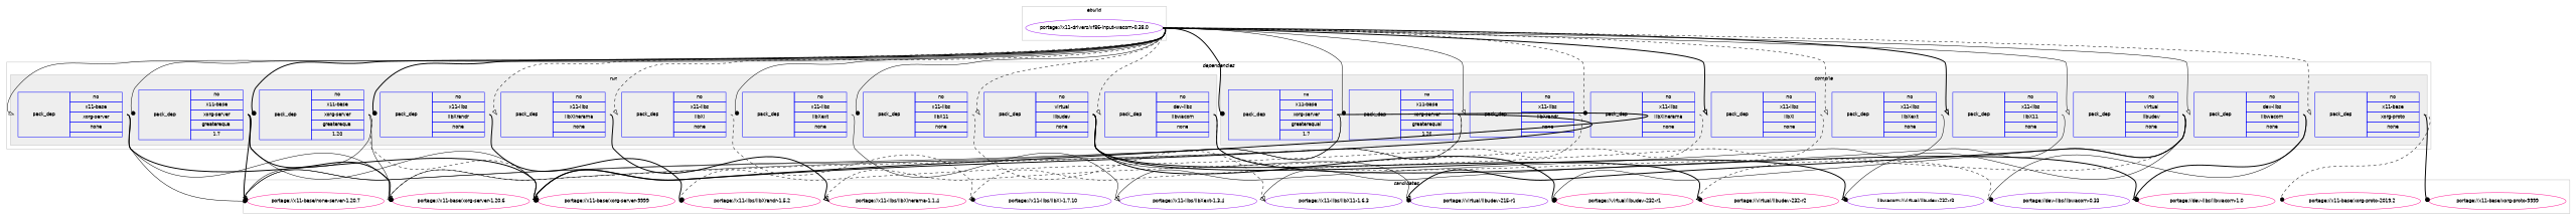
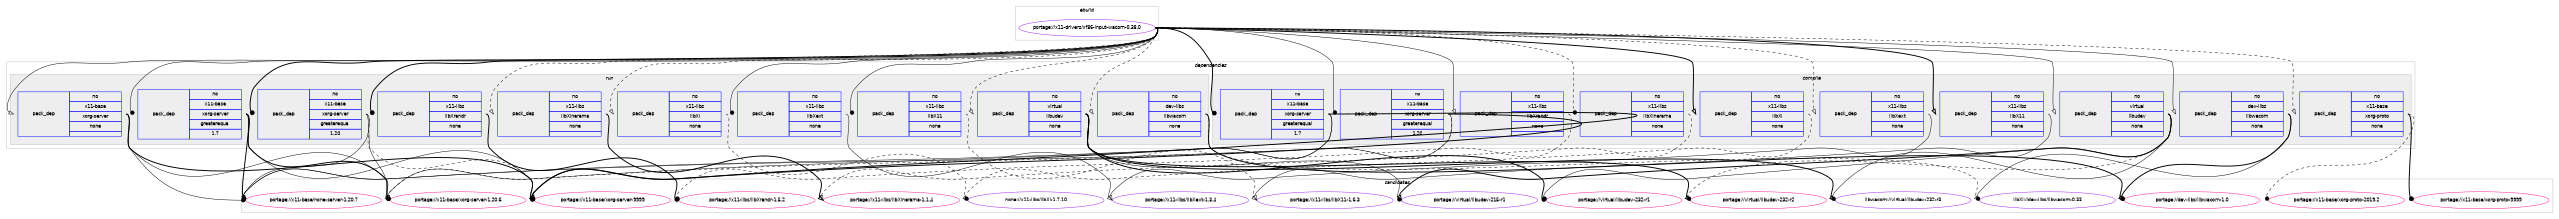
  digraph {
    compound=true
    concentrate=true
    fontname=Helvetica
    fontsize=10
    newrank=true
    rankdir=TB
    ranksep=1.5
    node [color=blue fontname=Helvetica fontsize=10 shape=none]
    edge [arrowhead=onormal headport=w style=solid tailport=e weight=100]
    n1 [color=purple label="portage://x11-drivers/xf86-input-wacom-0.38.0" width=4 shape=""]
    n2 [label=<<TABLE BORDER="0" CELLBORDER="1" CELLSPACING="0" CELLPADDING="4" WIDTH="220"><TR><TD ROWSPAN="6" CELLPADDING="30">pack_dep</TD></TR><TR><TD WIDTH="110">no</TD></TR><TR><TD>dev-libs</TD></TR><TR><TD>libwacom</TD></TR><TR><TD>none</TD></TR><TR><TD></TD></TR></TABLE>>]
    n3 [label=<<TABLE BORDER="0" CELLBORDER="1" CELLSPACING="0" CELLPADDING="4" WIDTH="220"><TR><TD ROWSPAN="6" CELLPADDING="30">pack_dep</TD></TR><TR><TD WIDTH="110">no</TD></TR><TR><TD>virtual</TD></TR><TR><TD>libudev</TD></TR><TR><TD>none</TD></TR><TR><TD></TD></TR></TABLE>>]
    n4 [label=<<TABLE BORDER="0" CELLBORDER="1" CELLSPACING="0" CELLPADDING="4" WIDTH="220"><TR><TD ROWSPAN="6" CELLPADDING="30">pack_dep</TD></TR><TR><TD WIDTH="110">no</TD></TR><TR><TD>x11-base</TD></TR><TR><TD>xorg-proto</TD></TR><TR><TD>none</TD></TR><TR><TD></TD></TR></TABLE>>]
    n5 [label=<<TABLE BORDER="0" CELLBORDER="1" CELLSPACING="0" CELLPADDING="4" WIDTH="220"><TR><TD ROWSPAN="6" CELLPADDING="30">pack_dep</TD></TR><TR><TD WIDTH="110">no</TD></TR><TR><TD>x11-base</TD></TR><TR><TD>xorg-server</TD></TR><TR><TD>greaterequal</TD></TR><TR><TD>1.20</TD></TR></TABLE>>]
    n6 [label=<<TABLE BORDER="0" CELLBORDER="1" CELLSPACING="0" CELLPADDING="4" WIDTH="220"><TR><TD ROWSPAN="6" CELLPADDING="30">pack_dep</TD></TR><TR><TD WIDTH="110">no</TD></TR><TR><TD>x11-base</TD></TR><TR><TD>xorg-server</TD></TR><TR><TD>greaterequal</TD></TR><TR><TD>1.7</TD></TR></TABLE>>]
    n7 [label=<<TABLE BORDER="0" CELLBORDER="1" CELLSPACING="0" CELLPADDING="4" WIDTH="220"><TR><TD ROWSPAN="6" CELLPADDING="30">pack_dep</TD></TR><TR><TD WIDTH="110">no</TD></TR><TR><TD>x11-libs</TD></TR><TR><TD>libX11</TD></TR><TR><TD>none</TD></TR><TR><TD></TD></TR></TABLE>>]
    n8 [label=<<TABLE BORDER="0" CELLBORDER="1" CELLSPACING="0" CELLPADDING="4" WIDTH="220"><TR><TD ROWSPAN="6" CELLPADDING="30">pack_dep</TD></TR><TR><TD WIDTH="110">no</TD></TR><TR><TD>x11-libs</TD></TR><TR><TD>libXext</TD></TR><TR><TD>none</TD></TR><TR><TD></TD></TR></TABLE>>]
    n9 [label=<<TABLE BORDER="0" CELLBORDER="1" CELLSPACING="0" CELLPADDING="4" WIDTH="220"><TR><TD ROWSPAN="6" CELLPADDING="30">pack_dep</TD></TR><TR><TD WIDTH="110">no</TD></TR><TR><TD>x11-libs</TD></TR><TR><TD>libXi</TD></TR><TR><TD>none</TD></TR><TR><TD></TD></TR></TABLE>>]
    n10 [label=<<TABLE BORDER="0" CELLBORDER="1" CELLSPACING="0" CELLPADDING="4" WIDTH="220"><TR><TD ROWSPAN="6" CELLPADDING="30">pack_dep</TD></TR><TR><TD WIDTH="110">no</TD></TR><TR><TD>x11-libs</TD></TR><TR><TD>libXinerama</TD></TR><TR><TD>none</TD></TR><TR><TD></TD></TR></TABLE>>]
    n11 [label=<<TABLE BORDER="0" CELLBORDER="1" CELLSPACING="0" CELLPADDING="4" WIDTH="220"><TR><TD ROWSPAN="6" CELLPADDING="30">pack_dep</TD></TR><TR><TD WIDTH="110">no</TD></TR><TR><TD>x11-libs</TD></TR><TR><TD>libXrandr</TD></TR><TR><TD>none</TD></TR><TR><TD></TD></TR></TABLE>>]
    n12 [label=<<TABLE BORDER="0" CELLBORDER="1" CELLSPACING="0" CELLPADDING="4" WIDTH="220"><TR><TD ROWSPAN="6" CELLPADDING="30">pack_dep</TD></TR><TR><TD WIDTH="110">no</TD></TR><TR><TD>dev-libs</TD></TR><TR><TD>libwacom</TD></TR><TR><TD>none</TD></TR><TR><TD></TD></TR></TABLE>>]
    n13 [label=<<TABLE BORDER="0" CELLBORDER="1" CELLSPACING="0" CELLPADDING="4" WIDTH="220"><TR><TD ROWSPAN="6" CELLPADDING="30">pack_dep</TD></TR><TR><TD WIDTH="110">no</TD></TR><TR><TD>virtual</TD></TR><TR><TD>libudev</TD></TR><TR><TD>none</TD></TR><TR><TD></TD></TR></TABLE>>]
    n14 [label=<<TABLE BORDER="0" CELLBORDER="1" CELLSPACING="0" CELLPADDING="4" WIDTH="220"><TR><TD ROWSPAN="6" CELLPADDING="30">pack_dep</TD></TR><TR><TD WIDTH="110">no</TD></TR><TR><TD>x11-base</TD></TR><TR><TD>xorg-server</TD></TR><TR><TD>greaterequal</TD></TR><TR><TD>1.20</TD></TR></TABLE>>]
    n15 [label=<<TABLE BORDER="0" CELLBORDER="1" CELLSPACING="0" CELLPADDING="4" WIDTH="220"><TR><TD ROWSPAN="6" CELLPADDING="30">pack_dep</TD></TR><TR><TD WIDTH="110">no</TD></TR><TR><TD>x11-base</TD></TR><TR><TD>xorg-server</TD></TR><TR><TD>greaterequal</TD></TR><TR><TD>1.7</TD></TR></TABLE>>]
    n16 [label=<<TABLE BORDER="0" CELLBORDER="1" CELLSPACING="0" CELLPADDING="4" WIDTH="220"><TR><TD ROWSPAN="6" CELLPADDING="30">pack_dep</TD></TR><TR><TD WIDTH="110">no</TD></TR><TR><TD>x11-base</TD></TR><TR><TD>xorg-server</TD></TR><TR><TD>none</TD></TR><TR><TD></TD></TR></TABLE>>]
    n17 [label=<<TABLE BORDER="0" CELLBORDER="1" CELLSPACING="0" CELLPADDING="4" WIDTH="220"><TR><TD ROWSPAN="6" CELLPADDING="30">pack_dep</TD></TR><TR><TD WIDTH="110">no</TD></TR><TR><TD>x11-libs</TD></TR><TR><TD>libX11</TD></TR><TR><TD>none</TD></TR><TR><TD></TD></TR></TABLE>>]
    n18 [label=<<TABLE BORDER="0" CELLBORDER="1" CELLSPACING="0" CELLPADDING="4" WIDTH="220"><TR><TD ROWSPAN="6" CELLPADDING="30">pack_dep</TD></TR><TR><TD WIDTH="110">no</TD></TR><TR><TD>x11-libs</TD></TR><TR><TD>libXext</TD></TR><TR><TD>none</TD></TR><TR><TD></TD></TR></TABLE>>]
    n19 [label=<<TABLE BORDER="0" CELLBORDER="1" CELLSPACING="0" CELLPADDING="4" WIDTH="220"><TR><TD ROWSPAN="6" CELLPADDING="30">pack_dep</TD></TR><TR><TD WIDTH="110">no</TD></TR><TR><TD>x11-libs</TD></TR><TR><TD>libXi</TD></TR><TR><TD>none</TD></TR><TR><TD></TD></TR></TABLE>>]
    n20 [label=<<TABLE BORDER="0" CELLBORDER="1" CELLSPACING="0" CELLPADDING="4" WIDTH="220"><TR><TD ROWSPAN="6" CELLPADDING="30">pack_dep</TD></TR><TR><TD WIDTH="110">no</TD></TR><TR><TD>x11-libs</TD></TR><TR><TD>libXinerama</TD></TR><TR><TD>none</TD></TR><TR><TD></TD></TR></TABLE>>]
    n21 [label=<<TABLE BORDER="0" CELLBORDER="1" CELLSPACING="0" CELLPADDING="4" WIDTH="220"><TR><TD ROWSPAN="6" CELLPADDING="30">pack_dep</TD></TR><TR><TD WIDTH="110">no</TD></TR><TR><TD>x11-libs</TD></TR><TR><TD>libXrandr</TD></TR><TR><TD>none</TD></TR><TR><TD></TD></TR></TABLE>>]
    n22 [color=deeppink label="portage://dev-libs/libwacom-1.0" width=4 shape=""]
-   n23 [color=purple label="portage://dev-libs/libwacom-0.33" width=4 shape=""]
+   n23 [color=purple label="libXi://dev-libs/libwacom-0.33" width=4 shape=""]
    n24 [color=purple label="libwacom://virtual/libudev-232-r3" width=4 shape=""]
    n25 [color=deeppink label="portage://virtual/libudev-232-r2" width=4 shape=""]
    n26 [color=deeppink label="portage://virtual/libudev-232-r1" width=4 shape=""]
    n27 [color=purple label="portage://virtual/libudev-215-r1" width=4 shape=""]
    n28 [color=deeppink label="portage://x11-base/xorg-proto-9999" width=4 shape=""]
    n29 [color=deeppink label="portage://x11-base/xorg-proto-2019.2" width=4 shape=""]
    n30 [color=deeppink label="portage://x11-base/xorg-server-9999" width=4 shape=""]
    n31 [color=deeppink label="portage://x11-base/none-server-1.20.7" width=4 shape=""]
    n32 [color=deeppink label="portage://x11-base/xorg-server-1.20.6" width=4 shape=""]
    n33 [color=purple label="portage://x11-libs/libX11-1.6.3" width=4 shape=""]
    n34 [color=purple label="portage://x11-libs/libXext-1.3.4" width=4 shape=""]
-   n35 [color=purple label="portage://x11-libs/libXi-1.7.10" width=4 shape=""]
+   n35 [color=purple label="none://x11-libs/libXi-1.7.10" width=4 shape=""]
    n36 [color=deeppink label="portage://x11-libs/libXinerama-1.1.4" width=4 shape=""]
    n37 [color=deeppink label="portage://x11-libs/libXrandr-1.5.2" width=4 shape=""]
    subgraph cluster_1 {
      color=gray
      label=<<i>ebuild</i>>
      rank=same
      n1
    }
    subgraph cluster_2 {
      color=gray
      label=<<i>dependencies</i>>
      subgraph cluster_3 {
        color=gray
        fillcolor="#eeeeee"
        label=<<i>compile</i>>
        style=filled
        subgraph sub_4 {
          color=gray
          fillcolor="#eeeeee"
          label=<<i>compile</i>>
          style=filled
          n2
        }
        subgraph sub_5 {
          color=gray
          fillcolor="#eeeeee"
          label=<<i>compile</i>>
          style=filled
          n3
        }
        subgraph sub_6 {
          color=gray
          fillcolor="#eeeeee"
          label=<<i>compile</i>>
          style=filled
          n4
        }
        subgraph sub_7 {
          color=gray
          fillcolor="#eeeeee"
          label=<<i>compile</i>>
          style=filled
          n5
        }
        subgraph sub_8 {
          color=gray
          fillcolor="#eeeeee"
          label=<<i>compile</i>>
          style=filled
          n6
        }
        subgraph sub_9 {
          color=gray
          fillcolor="#eeeeee"
          label=<<i>compile</i>>
          style=filled
          n7
        }
        subgraph sub_10 {
          color=gray
          fillcolor="#eeeeee"
          label=<<i>compile</i>>
          style=filled
          n8
        }
        subgraph sub_11 {
          color=gray
          fillcolor="#eeeeee"
          label=<<i>compile</i>>
          style=filled
          n9
        }
        subgraph sub_12 {
          color=gray
          fillcolor="#eeeeee"
          label=<<i>compile</i>>
          style=filled
          n10
        }
        subgraph sub_13 {
          color=gray
          fillcolor="#eeeeee"
          label=<<i>compile</i>>
          style=filled
          n11
        }
      }
      subgraph cluster_14 {
        color=gray
        fillcolor="#eeeeee"
        label=<<i>compile and run</i>>
        style=filled
      }
      subgraph cluster_15 {
        color=gray
        fillcolor="#eeeeee"
        label=<<i>run</i>>
        style=filled
        subgraph sub_16 {
          color=gray
          fillcolor="#eeeeee"
          label=<<i>run</i>>
          style=filled
          n12
        }
        subgraph sub_17 {
          color=gray
          fillcolor="#eeeeee"
          label=<<i>run</i>>
          style=filled
          n13
        }
        subgraph sub_18 {
          color=gray
          fillcolor="#eeeeee"
          label=<<i>run</i>>
          style=filled
          n14
        }
        subgraph sub_19 {
          color=gray
          fillcolor="#eeeeee"
          label=<<i>run</i>>
          style=filled
          n15
        }
        subgraph sub_20 {
          color=gray
          fillcolor="#eeeeee"
          label=<<i>run</i>>
          style=filled
          n16
        }
        subgraph sub_21 {
          color=gray
          fillcolor="#eeeeee"
          label=<<i>run</i>>
          style=filled
          n17
        }
        subgraph sub_22 {
          color=gray
          fillcolor="#eeeeee"
          label=<<i>run</i>>
          style=filled
          n18
        }
        subgraph sub_23 {
          color=gray
          fillcolor="#eeeeee"
          label=<<i>run</i>>
          style=filled
          n19
        }
        subgraph sub_24 {
          color=gray
          fillcolor="#eeeeee"
          label=<<i>run</i>>
          style=filled
          n20
        }
        subgraph sub_25 {
          color=gray
          fillcolor="#eeeeee"
          label=<<i>run</i>>
          style=filled
          n21
        }
      }
    }
    subgraph cluster_26 {
      color=gray
      label=<<i>candidates</i>>
      rank=same
      subgraph sub_27 {
        color=black
        label=<<i>candidates</i>>
        nodesep=1
        rank=same
        n22
        n23
      }
      subgraph sub_28 {
        color=black
        label=<<i>candidates</i>>
        nodesep=1
        rank=same
        n24
        n25
        n26
        n27
      }
      subgraph sub_29 {
        color=black
        label=<<i>candidates</i>>
        nodesep=1
        rank=same
        n28
        n29
      }
      subgraph sub_30 {
        color=black
        label=<<i>candidates</i>>
        nodesep=1
        rank=same
        n30
        n31
        n32
      }
      subgraph sub_31 {
        color=black
        label=<<i>candidates</i>>
        nodesep=1
        rank=same
        n30
        n31
        n32
      }
      subgraph sub_32 {
        color=black
        label=<<i>candidates</i>>
        nodesep=1
        rank=same
        n33
      }
      subgraph sub_33 {
        color=black
        label=<<i>candidates</i>>
        nodesep=1
        rank=same
        n34
      }
      subgraph sub_34 {
        color=black
        label=<<i>candidates</i>>
        nodesep=1
        rank=same
        n35
      }
      subgraph sub_35 {
        color=black
        label=<<i>candidates</i>>
        nodesep=1
        rank=same
        n36
      }
      subgraph sub_36 {
        color=black
        label=<<i>candidates</i>>
        nodesep=1
        rank=same
        n36
      }
      subgraph sub_37 {
        color=black
        label=<<i>candidates</i>>
        nodesep=1
        rank=same
        n37
      }
      subgraph sub_38 {
        color=black
        label=<<i>candidates</i>>
        nodesep=1
        rank=same
        n22
        n23
      }
      subgraph sub_39 {
        color=black
        label=<<i>candidates</i>>
        nodesep=1
        rank=same
        n24
        n25
        n26
        n27
      }
      subgraph sub_40 {
        color=black
        label=<<i>candidates</i>>
        nodesep=1
        rank=same
        n30
        n31
        n32
      }
      subgraph sub_41 {
        color=black
        label=<<i>candidates</i>>
        nodesep=1
        rank=same
        n30
        n31
        n32
      }
      subgraph sub_42 {
        color=black
        label=<<i>candidates</i>>
        nodesep=1
        rank=same
        n35
      }
      subgraph sub_43 {
        color=black
        label=<<i>candidates</i>>
        nodesep=1
        rank=same
        n30
        n31
        n32
      }
      subgraph sub_44 {
        color=black
        label=<<i>candidates</i>>
        nodesep=1
        rank=same
        n33
      }
      subgraph sub_45 {
        color=black
        label=<<i>candidates</i>>
        nodesep=1
        rank=same
        n34
      }
      subgraph sub_46 {
        color=black
        label=<<i>candidates</i>>
        nodesep=1
        rank=same
        n37
      }
    }
    n1 -> n2 [weight=20]
    n1 -> n3 [weight=20]
    n1 -> n4 [style=dashed weight=20]
    n1 -> n5 [arrowhead=dot weight=20]
    n1 -> n6 [arrowhead=dot style=bold weight=20]
    n1 -> n7 [style=bold weight=20]
    n1 -> n8 [style=dashed weight=20]
    n1 -> n9 [style=bold weight=20]
    n1 -> n10 [arrowhead=dot style=dashed weight=20]
    n1 -> n11 [weight=20]
    n1 -> n12 [style=dashed weight=20]
    n1 -> n13 [style=dashed weight=20]
    n1 -> n14 [arrowhead=dot style=bold weight=20]
    n1 -> n15 [arrowhead=dot weight=20]
    n1 -> n16 [weight=20]
    n1 -> n17 [arrowhead=dot weight=20]
    n1 -> n18 [arrowhead=dot weight=20]
    n1 -> n19 [style=dashed weight=20]
    n1 -> n20 [style=dashed weight=20]
    n1 -> n21 [arrowhead=dot style=bold weight=20]
    n2 -> n22 [arrowhead=dot style=bold]
    n2 -> n23 [arrowhead=dot]
    n3 -> n24 [arrowhead=dot]
    n3 -> n25 [arrowhead=dot style=dashed]
    n3 -> n26 [arrowhead=dot]
    n3 -> n27 [style=bold]
    n4 -> n28 [arrowhead=dot style=bold]
    n4 -> n29 [arrowhead=dot style=dashed]
    n5 -> n30 [arrowhead=dot style=bold]
    n5 -> n31 [arrowhead=dot]
    n5 -> n32 [style=dashed]
    n6 -> n30 [style=bold]
    n6 -> n31
    n6 -> n32
    n7 -> n33
    n8 -> n34
    n9 -> n35 [arrowhead=dot style=dashed]
    n10 -> n36 [style=dashed]
    n11 -> n37 [arrowhead=dot style=dashed]
    n12 -> n22 [style=bold]
    n12 -> n23 [style=dashed]
    n13 -> n24 [style=bold]
    n13 -> n25 [style=bold]
    n13 -> n26 [arrowhead=dot style=bold]
    n13 -> n27 [arrowhead=dot]
    n14 -> n30 [style=dashed]
    n14 -> n31
    n14 -> n32 [arrowhead=dot]
    n15 -> n30
    n15 -> n31 [arrowhead=dot style=bold]
    n15 -> n32 [arrowhead=dot style=bold]
    n16 -> n30 [arrowhead=dot style=bold]
    n16 -> n31 [arrowhead=dot]
    n16 -> n32
    n17 -> n33 [style=dashed]
    n18 -> n34
    n19 -> n35 [style=dashed]
    n20 -> n36 [style=bold]
    n21 -> n37 [arrowhead=dot style=bold]
  }
